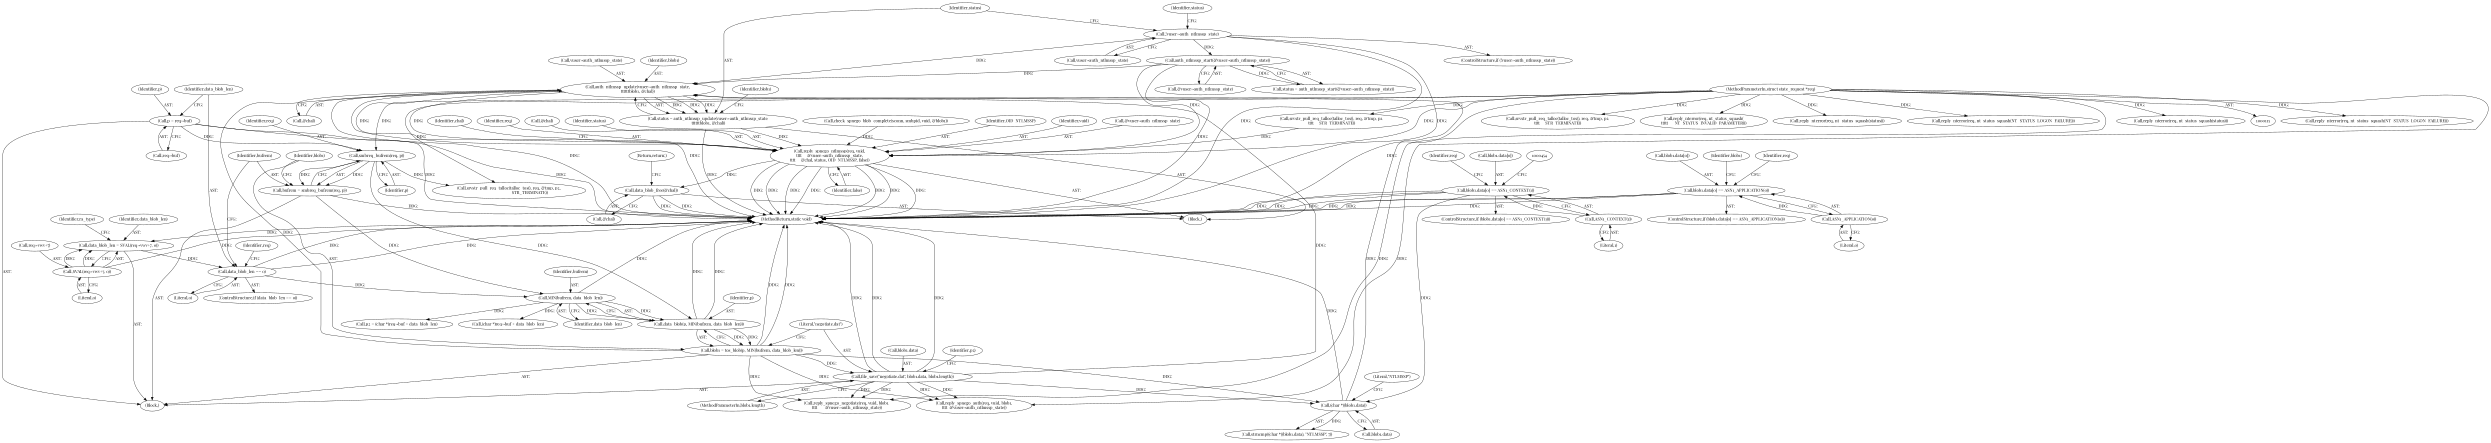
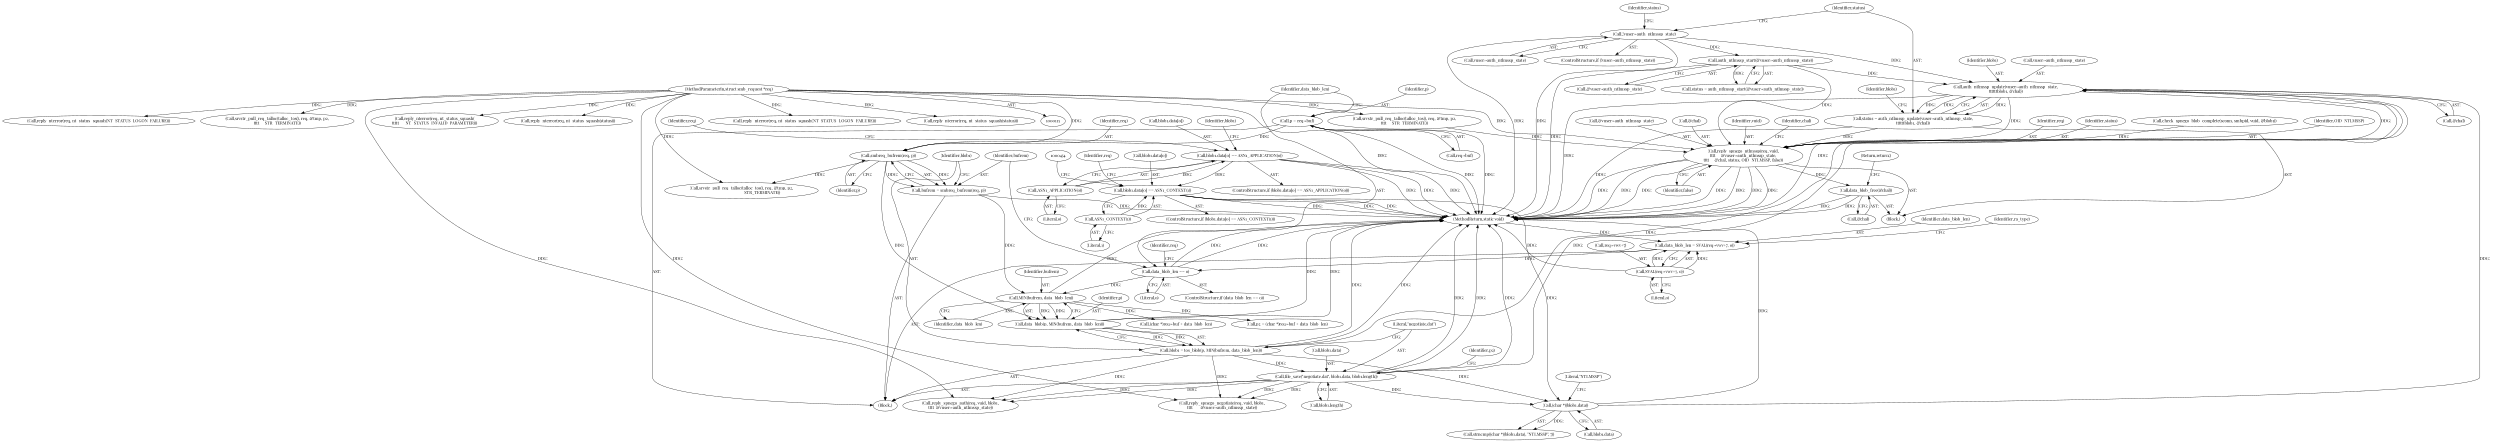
  digraph {
    fontname="Playfair Display"
    node [fontname="Playfair Display"]
    edge [fontname="Playfair Display"]
    n1 [label="(Call,auth_ntlmssp_update(vuser->auth_ntlmssp_state,\n\t\t\t\t\t\tblob1, &chal))"]
    n2 [label="(Call,status = auth_ntlmssp_update(vuser->auth_ntlmssp_state,\n\t\t\t\t\t\tblob1, &chal))"]
    n3 [label="(Call,reply_spnego_ntlmssp(req, vuid,\n\t\t\t\t     &vuser->auth_ntlmssp_state,\n\t\t\t\t     &chal, status, OID_NTLMSSP, false))"]
    n4 [label="(Call,&chal)"]
    n5 [label="(MethodReturn,static void)"]
    n6 [label="(Block,)"]
    n7 [label="(Call,data_blob_free(&chal))"]
    n8 [label="(Identifier,false)"]
    n9 [label="(Call,data_blob_len = SVAL(req->vwv+7, 0))"]
    n10 [label="(Call,!vuser->auth_ntlmssp_state)"]
    n11 [label="(Call,auth_ntlmssp_start(&vuser->auth_ntlmssp_state))"]
    n12 [label="(Call,vuser->auth_ntlmssp_state)"]
    n13 [label="(ControlStructure,if (!vuser->auth_ntlmssp_state))"]
    n14 [label="(Call,&vuser->auth_ntlmssp_state)"]
    n15 [label="(Call,status = auth_ntlmssp_start(&vuser->auth_ntlmssp_state))"]
    n16 [label="(Call,(char *)(blob1.data))"]
    n17 [label="(Call,strncmp((char *)(blob1.data), \"NTLMSSP\", 7))"]
    n18 [label="(Call,blob1.data)"]
    n19 [label="(Call,blob1 = tos_blob(p, MIN(bufrem, data_blob_len)))"]
    n20 [label="(Call,data_blob(p, MIN(bufrem, data_blob_len)))"]
    n21 [label="(Call,file_save(\"negotiate.dat\", blob1.data, blob1.length))"]
    n22 [label="(Call,reply_spnego_negotiate(req, vuid, blob1,\n\t\t\t\t       &vuser->auth_ntlmssp_state))"]
    n23 [label="(Call,reply_spnego_auth(req, vuid, blob1,\n\t\t\t\t  &vuser->auth_ntlmssp_state))"]
    n24 [label="(Block,)"]
    n25 [label="(Call,MIN(bufrem, data_blob_len))"]
-   n26 [label="(MethodParameterIn,blob1.length)"]
+   n26 [label="(Call,blob1.length)"]
    n27 [label="(Call,(char *)req->buf + data_blob_len)"]
    n28 [label="(Call,p2 = (char *)req->buf + data_blob_len)"]
    n29 [label="(Identifier,data_blob_len)"]
    n30 [label="(Call,smbreq_bufrem(req, p))"]
    n31 [label="(Call,bufrem = smbreq_bufrem(req, p))"]
    n32 [label="(Call,srvstr_pull_req_talloc(talloc_tos(), req, &tmp, p2,\n                                     STR_TERMINATE))"]
    n33 [label="(Identifier,p)"]
-   n34 [label="(MethodParameterIn,struct state_request *req)"]
+   n34 [label="(MethodParameterIn,struct smb_request *req)"]
    n35 [label="(Call,srvstr_pull_req_talloc(talloc_tos(), req, &tmp, p2,\n\t\t\t\t     STR_TERMINATE))"]
    n36 [label="(Call,reply_nterror(req, nt_status_squash(NT_STATUS_LOGON_FAILURE)))"]
    n37 [label="(Call,srvstr_pull_req_talloc(talloc_tos(), req, &tmp, p2,\n\t\t\t\t     STR_TERMINATE))"]
    n38 [label="(Call,reply_nterror(req, nt_status_squash(\n\t\t\t\t\t      NT_STATUS_INVALID_PARAMETER)))"]
    n39 [label="(Call,reply_nterror(req, nt_status_squash(status)))"]
    n40 [label="(Call,reply_nterror(req, nt_status_squash(NT_STATUS_LOGON_FAILURE)))"]
    n41 [label="(Call,reply_nterror(req, nt_status_squash(status)))"]
    1000115
    n43 [label="(Call,p = req->buf)"]
    n44 [label="(Call,req->buf)"]
    n45 [label="(Call,data_blob_len == 0)"]
    n46 [label="(ControlStructure,if (data_blob_len == 0))"]
    n47 [label="(Literal,0)"]
    n48 [label="(Call,SVAL(req->vwv+7, 0))"]
    n49 [label="(Literal,0)"]
    n50 [label="(Call,blob1.data[0] == ASN1_CONTEXT(1))"]
    n51 [label="(Call,ASN1_CONTEXT(1))"]
    n52 [label="(ControlStructure,if (blob1.data[0] == ASN1_CONTEXT(1)))"]
    n53 [label="(Literal,1)"]
    n54 [label="(Call,blob1.data[0] == ASN1_APPLICATION(0))"]
    n55 [label="(Call,ASN1_APPLICATION(0))"]
    n56 [label="(ControlStructure,if (blob1.data[0] == ASN1_APPLICATION(0)))"]
    n57 [label="(Literal,0)"]
    n58 [label="(Call,&chal)"]
    n59 [label="(Identifier,req)"]
    n60 [label="(Literal,\"NTLMSSP\")"]
    n61 [label="(Identifier,status)"]
    n62 [label="(Call,check_spnego_blob_complete(sconn, smbpid, vuid, &blob1))"]
    n63 [label="(Identifier,p)"]
    n64 [label="(Literal,\"negotiate.dat\")"]
    n65 [label="(Return,return;)"]
    n66 [label="(Identifier,blob1)"]
    n67 [label="(Identifier,OID_NTLMSSP)"]
    n68 [label="(Identifier,req)"]
    n69 [label="(Call,blob1.data[0])"]
    n70 [label="(Identifier,status)"]
    n71 [label="(Identifier,data_blob_len)"]
    n72 [label="(Identifier,req)"]
    n73 [label="(Identifier,bufrem)"]
    n74 [label="(Call,blob1.data[0])"]
    n75 [label="(Call,&vuser->auth_ntlmssp_state)"]
    n76 [label="(Identifier,blob1)"]
    n77 [label="(Identifier,blob1)"]
    n78 [label="(Identifier,ra_type)"]
    n79 [label="(Identifier,status)"]
    n80 [label="(Call,&chal)"]
    n81 [label="(Identifier,blob1)"]
    n82 [label="(Call,vuser->auth_ntlmssp_state)"]
    n83 [label="(Identifier,data_blob_len)"]
    n84 [label="(Identifier,p2)"]
    n85 [label="(Identifier,vuid)"]
    n86 [label="(Identifier,p)"]
    n87 [label="(Identifier,req)"]
    n88 [label="(Identifier,chal)"]
    n89 [label="(Identifier,req)"]
    n90 [label="(Call,req->vwv+7)"]
    n91 [label="(Call,blob1.data)"]
    n92 [label="(Identifier,bufrem)"]
    1000454
    n1 -> n2 [label="AST: "]
    n1 -> n2 [label="DDG: "]
    n1 -> n2 [label="DDG: "]
    n1 -> n2 [label="DDG: "]
    n1 -> n3 [label="DDG: "]
    n1 -> n3 [label="DDG: "]
    n1 -> n4 [label="CFG: "]
    n1 -> n5 [label="DDG: "]
    n1 -> n5 [label="DDG: "]
    n2 -> n1 [label="CFG: "]
    n2 -> n3 [label="DDG: "]
    n2 -> n5 [label="DDG: "]
    n2 -> n6 [label="AST: "]
    n3 -> n5 [label="DDG: "]
    n3 -> n5 [label="DDG: "]
    n3 -> n5 [label="DDG: "]
    n3 -> n5 [label="DDG: "]
    n3 -> n5 [label="DDG: "]
    n3 -> n5 [label="DDG: "]
    n3 -> n5 [label="DDG: "]
    n3 -> n6 [label="AST: "]
    n3 -> n7 [label="DDG: "]
    n3 -> n8 [label="CFG: "]
    n4 -> n1 [label="AST: "]
    n5 -> n9 [label="DDG: "]
    n7 -> n5 [label="DDG: "]
    n7 -> n5 [label="DDG: "]
    n7 -> n6 [label="AST: "]
    n7 -> n58 [label="CFG: "]
    n8 -> n3 [label="AST: "]
    n9 -> n24 [label="AST: "]
    n9 -> n45 [label="DDG: "]
    n9 -> n48 [label="CFG: "]
    n10 -> n1 [label="DDG: "]
    n10 -> n5 [label="DDG: "]
    n10 -> n5 [label="DDG: "]
    n10 -> n11 [label="DDG: "]
    n10 -> n12 [label="CFG: "]
    n10 -> n13 [label="AST: "]
    n11 -> n1 [label="DDG: "]
    n11 -> n3 [label="DDG: "]
    n11 -> n5 [label="DDG: "]
    n11 -> n14 [label="CFG: "]
    n11 -> n15 [label="AST: "]
    n11 -> n15 [label="DDG: "]
    n12 -> n10 [label="AST: "]
    n14 -> n11 [label="AST: "]
    n15 -> n11 [label="CFG: "]
    n16 -> n1 [label="DDG: "]
    n16 -> n5 [label="DDG: "]
    n16 -> n17 [label="AST: "]
    n16 -> n17 [label="DDG: "]
    n16 -> n18 [label="CFG: "]
    n18 -> n16 [label="AST: "]
    n19 -> n1 [label="DDG: "]
    n19 -> n5 [label="DDG: "]
    n19 -> n5 [label="DDG: "]
    n19 -> n16 [label="DDG: "]
    n19 -> n20 [label="CFG: "]
    n19 -> n21 [label="DDG: "]
    n19 -> n22 [label="DDG: "]
    n19 -> n23 [label="DDG: "]
    n19 -> n24 [label="AST: "]
    n20 -> n5 [label="DDG: "]
    n20 -> n5 [label="DDG: "]
    n20 -> n19 [label="AST: "]
    n20 -> n19 [label="DDG: "]
    n20 -> n19 [label="DDG: "]
    n20 -> n25 [label="CFG: "]
    n21 -> n1 [label="DDG: "]
    n21 -> n5 [label="DDG: "]
    n21 -> n5 [label="DDG: "]
    n21 -> n5 [label="DDG: "]
    n21 -> n16 [label="DDG: "]
    n21 -> n22 [label="DDG: "]
    n21 -> n22 [label="DDG: "]
    n21 -> n23 [label="DDG: "]
    n21 -> n23 [label="DDG: "]
    n21 -> n24 [label="AST: "]
    n21 -> n26 [label="CFG: "]
    n25 -> n5 [label="DDG: "]
    n25 -> n20 [label="AST: "]
    n25 -> n20 [label="DDG: "]
    n25 -> n20 [label="DDG: "]
    n25 -> n27 [label="DDG: "]
    n25 -> n28 [label="DDG: "]
    n25 -> n29 [label="CFG: "]
    n26 -> n21 [label="AST: "]
    n29 -> n25 [label="AST: "]
    n30 -> n20 [label="DDG: "]
    n30 -> n31 [label="AST: "]
    n30 -> n31 [label="DDG: "]
    n30 -> n31 [label="DDG: "]
    n30 -> n32 [label="DDG: "]
    n30 -> n33 [label="CFG: "]
    n31 -> n5 [label="DDG: "]
    n31 -> n24 [label="AST: "]
    n31 -> n25 [label="DDG: "]
    n31 -> n30 [label="CFG: "]
    n33 -> n30 [label="AST: "]
    n34 -> n3 [label="DDG: "]
    n34 -> n5 [label="DDG: "]
    n34 -> n22 [label="DDG: "]
    n34 -> n23 [label="DDG: "]
    n34 -> n30 [label="DDG: "]
    n34 -> n32 [label="DDG: "]
    n34 -> n35 [label="DDG: "]
    n34 -> n36 [label="DDG: "]
    n34 -> n37 [label="DDG: "]
    n34 -> n38 [label="DDG: "]
    n34 -> n39 [label="DDG: "]
    n34 -> n40 [label="DDG: "]
    n34 -> n41 [label="DDG: "]
    n34 -> 1000115 [label="AST: "]
    n35 -> n3 [label="DDG: "]
    n43 -> n5 [label="DDG: "]
    n43 -> n5 [label="DDG: "]
    n43 -> n24 [label="AST: "]
    n43 -> n30 [label="DDG: "]
    n43 -> n44 [label="CFG: "]
    n44 -> n43 [label="AST: "]
    n45 -> n5 [label="DDG: "]
    n45 -> n5 [label="DDG: "]
    n45 -> n25 [label="DDG: "]
    n45 -> n46 [label="AST: "]
    n45 -> n47 [label="CFG: "]
    n47 -> n45 [label="AST: "]
    n48 -> n5 [label="DDG: "]
    n48 -> n9 [label="AST: "]
    n48 -> n9 [label="DDG: "]
    n48 -> n9 [label="DDG: "]
    n48 -> n49 [label="CFG: "]
    n49 -> n48 [label="AST: "]
    n50 -> n5 [label="DDG: "]
    n50 -> n5 [label="DDG: "]
    n50 -> n5 [label="DDG: "]
    n50 -> n16 [label="DDG: "]
    n50 -> n51 [label="CFG: "]
    n50 -> n52 [label="AST: "]
    n51 -> n50 [label="AST: "]
    n51 -> n50 [label="DDG: "]
    n51 -> n53 [label="CFG: "]
    n53 -> n51 [label="AST: "]
    n54 -> n5 [label="DDG: "]
    n54 -> n5 [label="DDG: "]
    n54 -> n5 [label="DDG: "]
+   n54 -> n50 [label="DDG: "]
    n54 -> n55 [label="CFG: "]
    n54 -> n56 [label="AST: "]
    n55 -> n54 [label="AST: "]
    n55 -> n54 [label="DDG: "]
    n55 -> n57 [label="CFG: "]
    n57 -> n55 [label="AST: "]
    n58 -> n7 [label="AST: "]
    n59 -> n50 [label="CFG: "]
    n60 -> n16 [label="CFG: "]
    n61 -> n3 [label="AST: "]
    n62 -> n3 [label="DDG: "]
    n63 -> n20 [label="AST: "]
    n64 -> n19 [label="CFG: "]
    n64 -> n21 [label="AST: "]
    n65 -> n7 [label="CFG: "]
    n66 -> n19 [label="AST: "]
    n66 -> n31 [label="CFG: "]
    n67 -> n3 [label="AST: "]
    n68 -> n54 [label="CFG: "]
    n69 -> n54 [label="AST: "]
    n70 -> n10 [label="CFG: "]
    n71 -> n9 [label="AST: "]
    n72 -> n30 [label="AST: "]
    n73 -> n25 [label="AST: "]
    n74 -> n50 [label="AST: "]
    n75 -> n3 [label="AST: "]
    n76 -> n54 [label="CFG: "]
    n77 -> n2 [label="CFG: "]
    n78 -> n9 [label="CFG: "]
    n79 -> n2 [label="AST: "]
    n79 -> n10 [label="CFG: "]
    n80 -> n3 [label="AST: "]
    n81 -> n1 [label="AST: "]
    n82 -> n1 [label="AST: "]
    n83 -> n43 [label="CFG: "]
    n83 -> n45 [label="AST: "]
    n84 -> n21 [label="CFG: "]
    n85 -> n3 [label="AST: "]
    n86 -> n43 [label="AST: "]
    n87 -> n45 [label="CFG: "]
    n88 -> n3 [label="CFG: "]
    n89 -> n3 [label="AST: "]
    n90 -> n48 [label="AST: "]
    n91 -> n21 [label="AST: "]
    n92 -> n31 [label="AST: "]
    n92 -> n45 [label="CFG: "]
    1000454 -> n50 [label="CFG: "]
  }
